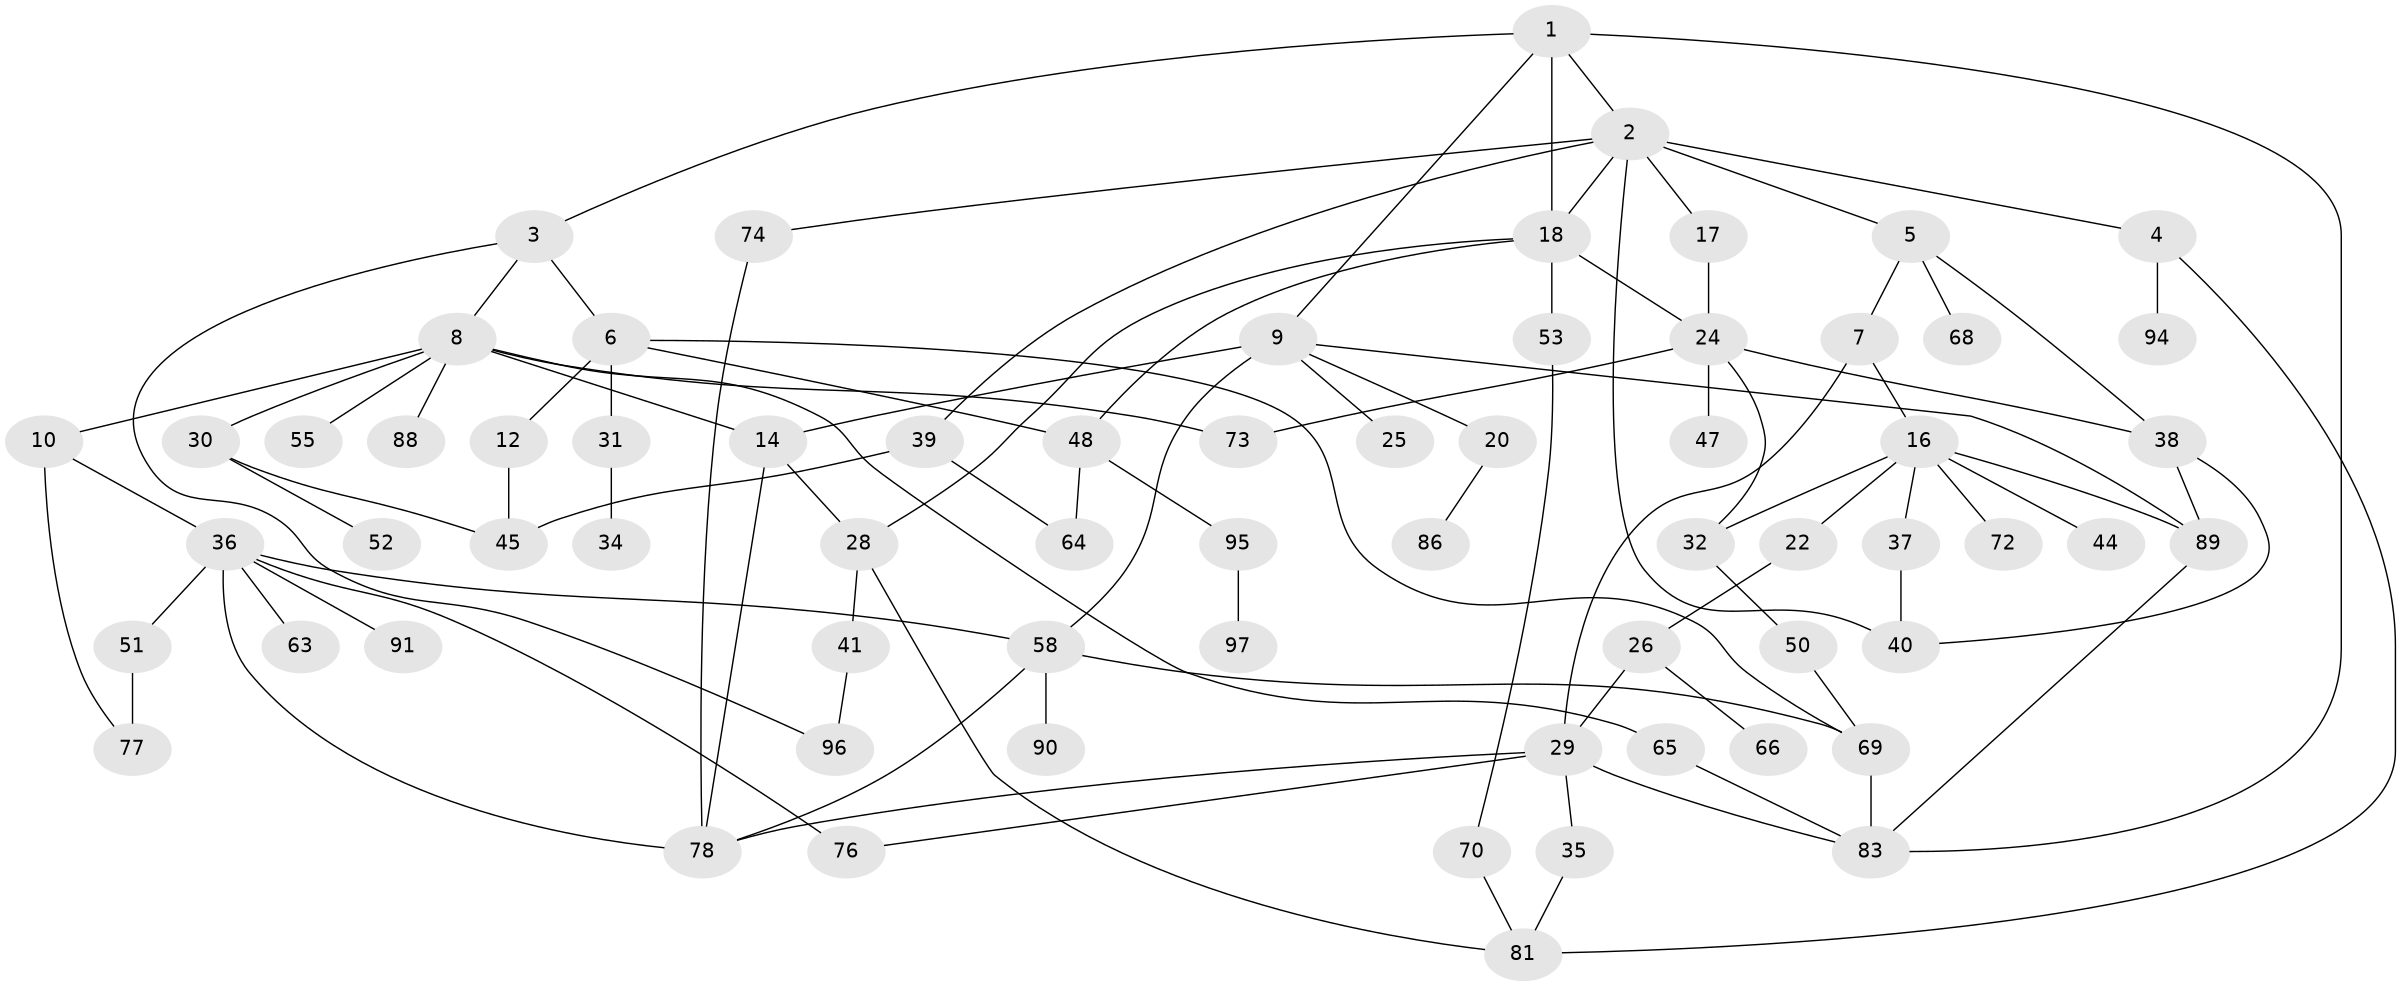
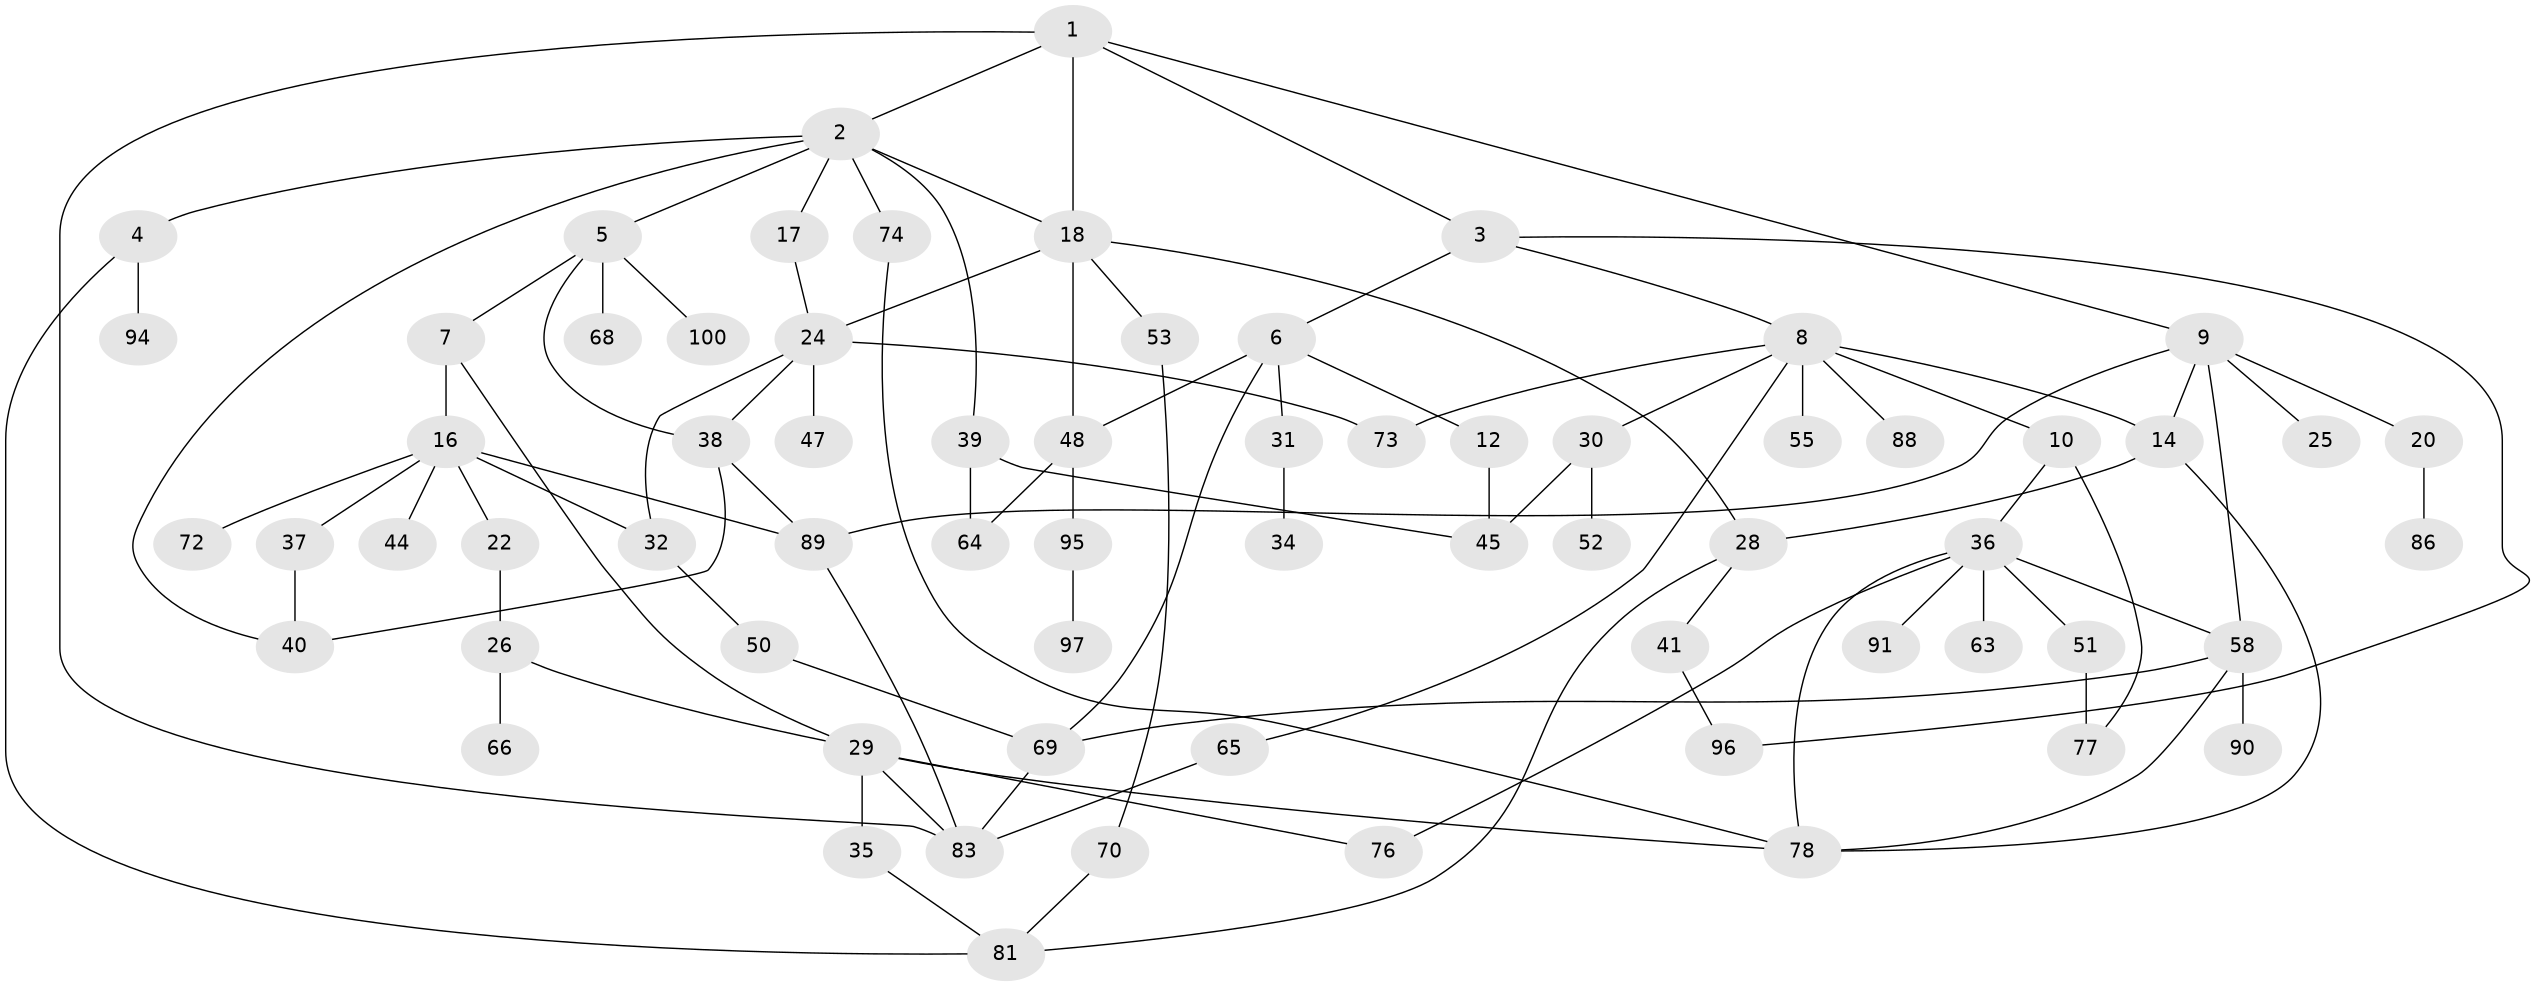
  graph {
    fontname="DejaVu Sans"
    node [color=gray90 fontname="DejaVu Sans" style=filled]
    edge [fontname="DejaVu Sans"]
    1 [super="+87"]
    2 [super="+21"]
    3
    9 [super="+10"]
    18 [super="+61"]
    83
    4 [super="+27"]
    5 [super="+19"]
    17 [super="+57"]
    39
    40
    74 [super="+99"]
    6 [super="+13"]
    8 [super="+62"]
    96 [super="+98"]
    14 [super="+33"]
    20 [super="+79"]
    25
    58 [super="+85"]
    n20 [label=89]
    48 [super="+60"]
    28
    24 [super="+54"]
    53
    81 [super="+93"]
    94
    7 [super="+15"]
    38 [super="+43"]
    68
+   100
    45 [super="+56"]
    64 [super="+67"]
    78 [super="+92"]
    12 [super="+75"]
    31
    69 [super="+84"]
    n37 [label=10]
    30
    55
    65 [super="+80"]
    73
    88
    16 [super="+23"]
    29 [super="+49"]
    34 [super="+42"]
    95
    22
    32
    37
    44
    72
    35
    76
    36 [super="+46"]
    77
    52 [super="+89"]
    86
    90
    51
    63
    91
    41
    26 [super="+59"]
    50 [super="+71"]
    47
    70
    66
    97
    1 -- 2
    1 -- 3
    1 -- 9
    1 -- 18
    1 -- 83
    2 -- 18
    2 -- 4
    2 -- 5
    2 -- 17
    2 -- 39
    2 -- 40
    2 -- 74
    3 -- 6
    3 -- 8
    3 -- 96
    9 -- 14
    9 -- 20
    9 -- 25
    9 -- 58
    9 -- n20
    18 -- 48
    18 -- 28
    18 -- 24
    18 -- 53
    4 -- 81
    4 -- 94
    5 -- 7
    5 -- 38
    5 -- 68
+   5 -- 100
    17 -- 24
    39 -- 45
    39 -- 64
    74 -- 78
    6 -- 48 [weight=2]
    6 -- 12
    6 -- 31
    6 -- 69
    8 -- 14
    8 -- n37
    8 -- 30
    8 -- 55
    8 -- 65
    8 -- 73
    8 -- 88
    14 -- 28
    14 -- 78
    20 -- 86
    58 -- 78
    58 -- 69
    58 -- 90
    n20 -- 83
    48 -- 64
    48 -- 95
    28 -- 81
    28 -- 41
    24 -- 38
    24 -- 73
    24 -- 32
    24 -- 47
    53 -- 70
    7 -- 16
    7 -- 29
    38 -- 40
    38 -- n20
    12 -- 45 [weight=2]
    31 -- 34
    69 -- 83
    n37 -- 36
    n37 -- 77
    30 -- 45
    30 -- 52
    65 -- 83
    16 -- n20
    16 -- 22
    16 -- 32
    16 -- 37
    16 -- 44
    16 -- 72
    29 -- 83
    29 -- 78
    29 -- 35
    29 -- 76
    95 -- 97
    22 -- 26
    32 -- 50
    37 -- 40
    35 -- 81
    36 -- 58
    36 -- 78
    36 -- 76
    36 -- 51
    36 -- 63
    36 -- 91
    51 -- 77
    41 -- 96
    26 -- 29
    26 -- 66
    50 -- 69
    70 -- 81
  }
